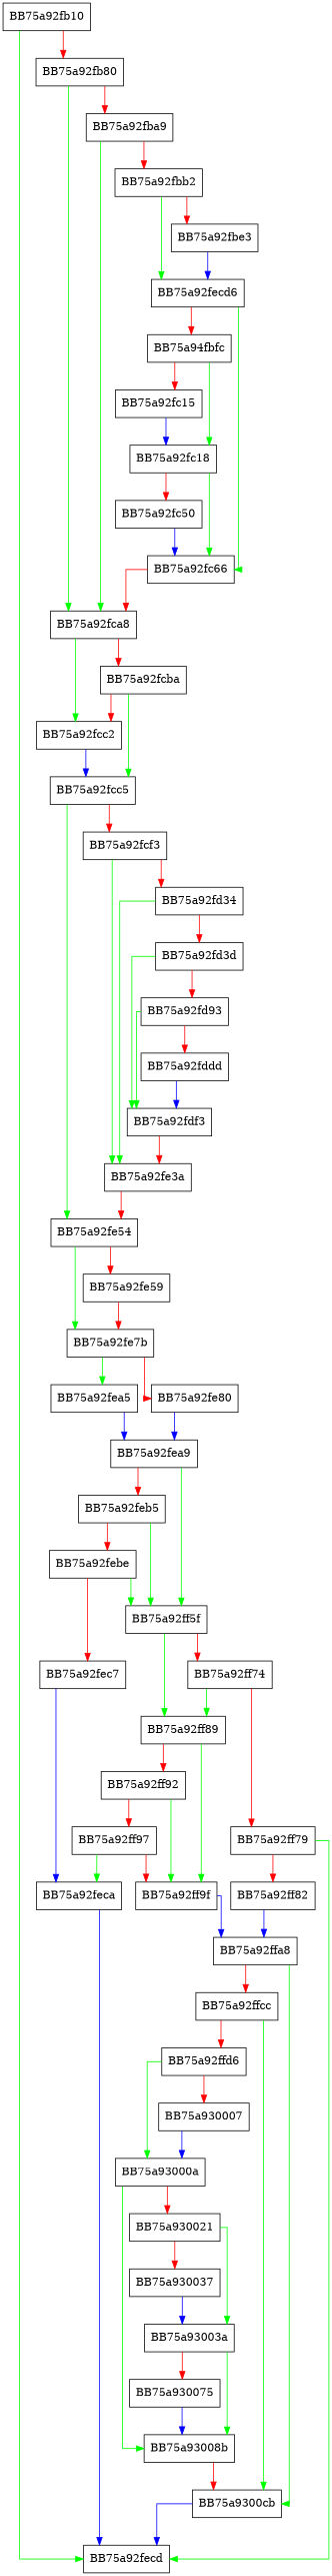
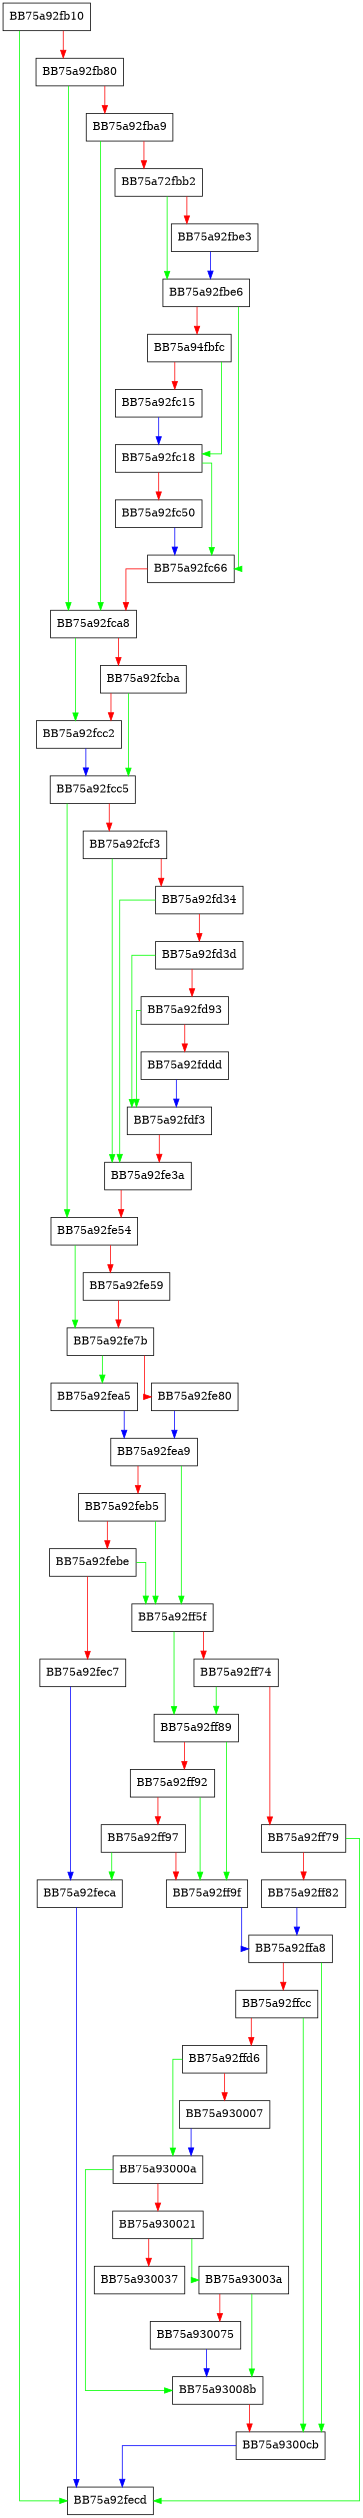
  digraph {
    splines=ortho
    node [shape=box]
    edge [color=red]
    BB75a92fb10
    BB75a92fecd
    BB75a92fb80
    BB75a92fca8
    BB75a92fba9
    BB75a92fcc2
    BB75a92fcba
-   BB75a92fbb2
+   BB75a92fbb2 [label=BB75a72fbb2]
    BB75a92fcc5
-   BB75a92fbe6 [label=BB75a92fecd6]
+   BB75a92fbe6
    BB75a92fbe3
    BB75a92fc66
    n13 [label=BB75a94fbfc]
    BB75a92fc18
    BB75a92fc15
    BB75a92fc50
    BB75a92fe54
    BB75a92fcf3
    BB75a92fe7b
    BB75a92fe59
    BB75a92fe3a
    BB75a92fd34
    BB75a92fea5
    BB75a92fe80
    BB75a92fd3d
    BB75a92fdf3
    BB75a92fd93
    BB75a92fddd
    BB75a92fea9
    BB75a92ff5f
    BB75a92feb5
    BB75a92ff89
    BB75a92ff74
    BB75a92febe
    BB75a92ff92
    BB75a92ff9f
    BB75a92ff79
    BB75a92fec7
    BB75a92feca
    BB75a92ff97
    BB75a92ff82
    BB75a92ffa8
    BB75a9300cb
    BB75a92ffcc
    BB75a92ffd6
    BB75a93000a
    BB75a930007
    BB75a93008b
    BB75a930021
    BB75a93003a
    BB75a930037
    BB75a930075
    BB75a92fb10 -> BB75a92fecd [color=green]
    BB75a92fb10 -> BB75a92fb80
    BB75a92fb80 -> BB75a92fca8 [color=green]
    BB75a92fb80 -> BB75a92fba9
    BB75a92fca8 -> BB75a92fcc2 [color=green]
    BB75a92fca8 -> BB75a92fcba
    BB75a92fba9 -> BB75a92fca8 [color=green]
    BB75a92fba9 -> BB75a92fbb2
    BB75a92fcc2 -> BB75a92fcc5 [color=blue]
    BB75a92fcba -> BB75a92fcc2
    BB75a92fcba -> BB75a92fcc5 [color=green]
    BB75a92fbb2 -> BB75a92fbe6 [color=green]
    BB75a92fbb2 -> BB75a92fbe3
    BB75a92fcc5 -> BB75a92fe54 [color=green]
    BB75a92fcc5 -> BB75a92fcf3
    BB75a92fbe6 -> BB75a92fc66 [color=green]
    BB75a92fbe6 -> n13
    BB75a92fbe3 -> BB75a92fbe6 [color=blue]
    BB75a92fc66 -> BB75a92fca8
    n13 -> BB75a92fc18 [color=green]
    n13 -> BB75a92fc15
    BB75a92fc18 -> BB75a92fc66 [color=green]
    BB75a92fc18 -> BB75a92fc50
    BB75a92fc15 -> BB75a92fc18 [color=blue]
    BB75a92fc50 -> BB75a92fc66 [color=blue]
    BB75a92fe54 -> BB75a92fe7b [color=green]
    BB75a92fe54 -> BB75a92fe59
    BB75a92fcf3 -> BB75a92fe3a [color=green]
    BB75a92fcf3 -> BB75a92fd34
    BB75a92fe7b -> BB75a92fea5 [color=green]
    BB75a92fe7b -> BB75a92fe80
    BB75a92fe59 -> BB75a92fe7b
    BB75a92fe3a -> BB75a92fe54
    BB75a92fd34 -> BB75a92fe3a [color=green]
    BB75a92fd34 -> BB75a92fd3d
    BB75a92fea5 -> BB75a92fea9 [color=blue]
    BB75a92fe80 -> BB75a92fea9 [color=blue]
    BB75a92fd3d -> BB75a92fdf3 [color=green]
    BB75a92fd3d -> BB75a92fd93
    BB75a92fdf3 -> BB75a92fe3a
    BB75a92fd93 -> BB75a92fdf3 [color=green]
    BB75a92fd93 -> BB75a92fddd
    BB75a92fddd -> BB75a92fdf3 [color=blue]
    BB75a92fea9 -> BB75a92ff5f [color=green]
    BB75a92fea9 -> BB75a92feb5
    BB75a92ff5f -> BB75a92ff89 [color=green]
    BB75a92ff5f -> BB75a92ff74
    BB75a92feb5 -> BB75a92ff5f [color=green]
    BB75a92feb5 -> BB75a92febe
    BB75a92ff89 -> BB75a92ff92
    BB75a92ff89 -> BB75a92ff9f [color=green]
    BB75a92ff74 -> BB75a92ff89 [color=green]
    BB75a92ff74 -> BB75a92ff79
    BB75a92febe -> BB75a92ff5f [color=green]
    BB75a92febe -> BB75a92fec7
    BB75a92ff92 -> BB75a92ff9f [color=green]
    BB75a92ff92 -> BB75a92ff97
    BB75a92ff9f -> BB75a92ffa8 [color=blue]
    BB75a92ff79 -> BB75a92fecd [color=green]
    BB75a92ff79 -> BB75a92ff82
    BB75a92fec7 -> BB75a92feca [color=blue]
    BB75a92feca -> BB75a92fecd [color=blue]
    BB75a92ff97 -> BB75a92ff9f
    BB75a92ff97 -> BB75a92feca [color=green]
    BB75a92ff82 -> BB75a92ffa8 [color=blue]
    BB75a92ffa8 -> BB75a9300cb [color=green]
    BB75a92ffa8 -> BB75a92ffcc
    BB75a9300cb -> BB75a92fecd [color=blue]
    BB75a92ffcc -> BB75a9300cb [color=green]
    BB75a92ffcc -> BB75a92ffd6
    BB75a92ffd6 -> BB75a93000a [color=green]
    BB75a92ffd6 -> BB75a930007
    BB75a93000a -> BB75a93008b [color=green]
    BB75a93000a -> BB75a930021
    BB75a930007 -> BB75a93000a [color=blue]
    BB75a93008b -> BB75a9300cb
    BB75a930021 -> BB75a93003a [color=green]
    BB75a930021 -> BB75a930037
    BB75a93003a -> BB75a93008b [color=green]
    BB75a93003a -> BB75a930075
-   BB75a930037 -> BB75a93003a [color=blue]
    BB75a930075 -> BB75a93008b [color=blue]
  }
